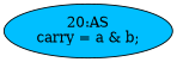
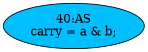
  strict digraph {
-   n1 [ast="<pyverilog.vparser.ast.Assign object at 0x7f77e81e6390>" def_var="['carry']" fillcolor=deepskyblue label="20:AS\ncarry = a & b;" statements="[]" style=filled typ=Assign use_var="['a', 'b']"]
+   n1 [ast="<pyverilog.vparser.ast.Assign object at 0x7f77e81e6390>" def_var="['carry']" fillcolor=deepskyblue label="40:AS\ncarry = a & b;" statements="[]" style=filled typ=Assign use_var="['a', 'b']"]
  }
